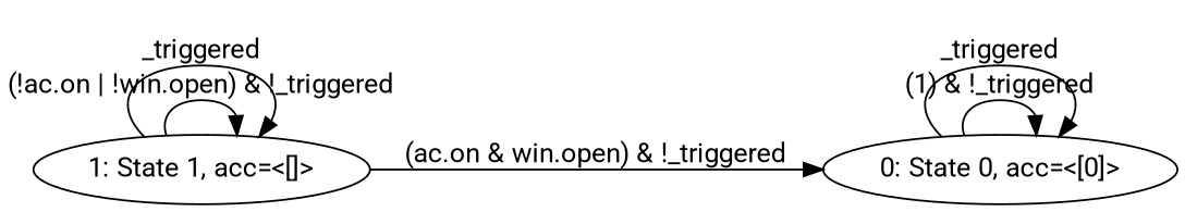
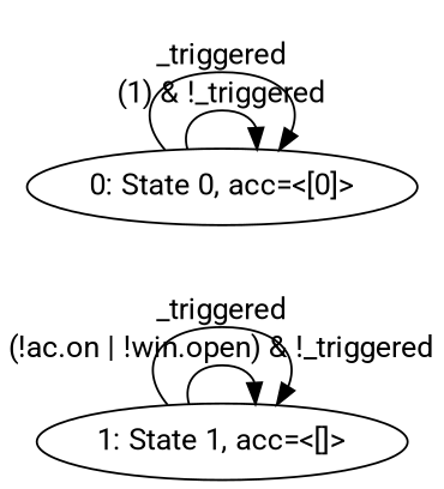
  digraph {
    rankdir=LR
    fontname=Roboto
    node [fontname=Roboto]
    edge [fontname=Roboto]
    n1 [label="1: State 1, acc=<[]>"]
    n2 [label="0: State 0, acc=<[0]>"]
    n1 -> n1 [label="(!ac.on | !win.open) & !_triggered"]
    n1 -> n1 [label=_triggered]
-   n1 -> n2 [label="(ac.on & win.open) & !_triggered"]
    n2 -> n2 [label="(1) & !_triggered"]
    n2 -> n2 [label=_triggered]
  }
